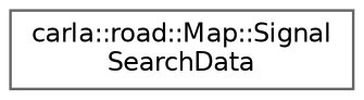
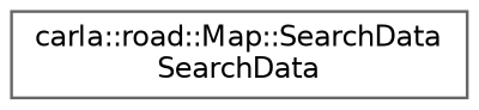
  digraph {
    rankdir=LR
-   n1 [color=grey40 fillcolor=white fontname=Helvetica fontsize=10 height=0.2 label="carla::road::Map::Signal\lSearchData" shape=box style=filled width=0.4]
+   n1 [color=grey40 fillcolor=white fontname=Helvetica fontsize=10 height=0.2 label="carla::road::Map::SearchData\lSearchData" shape=box style=filled width=0.4]
  }
